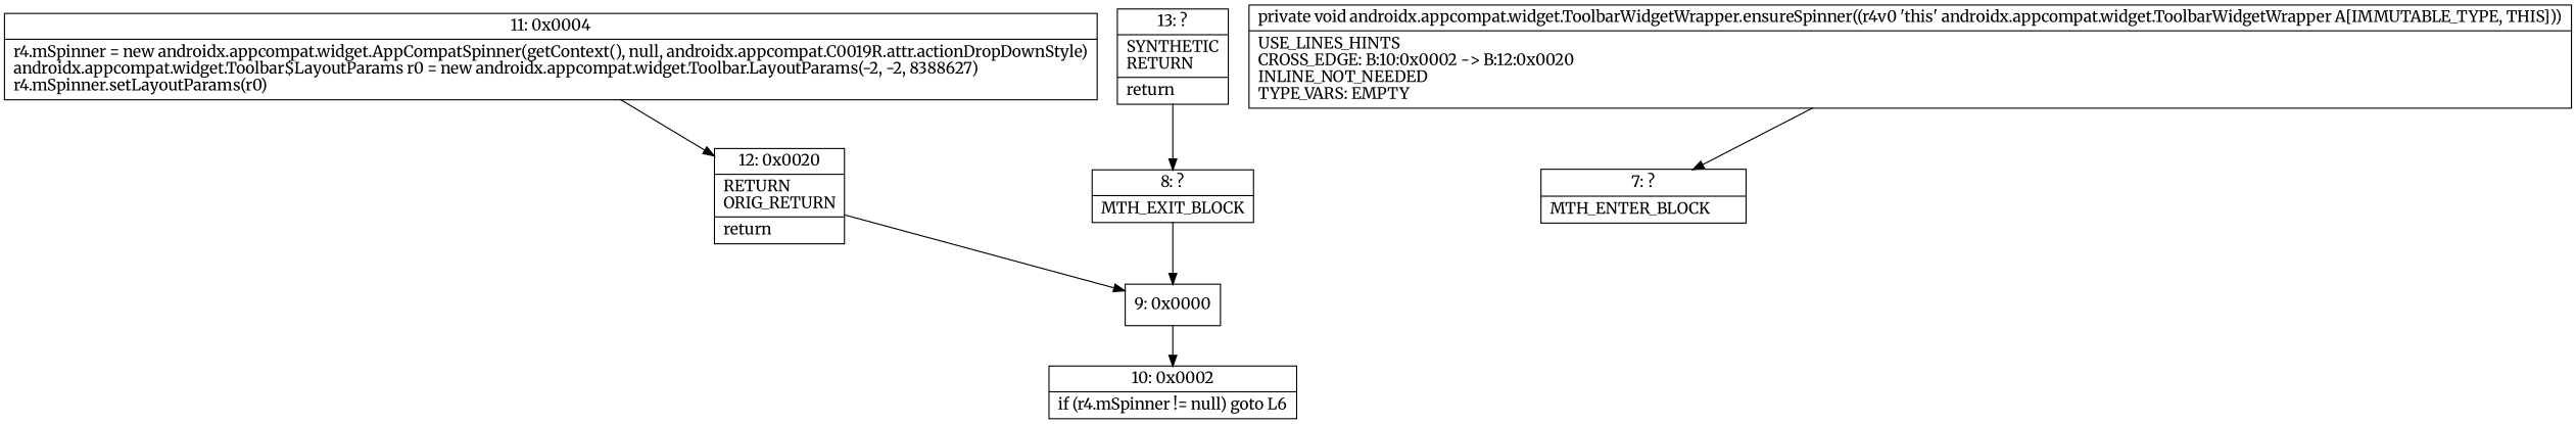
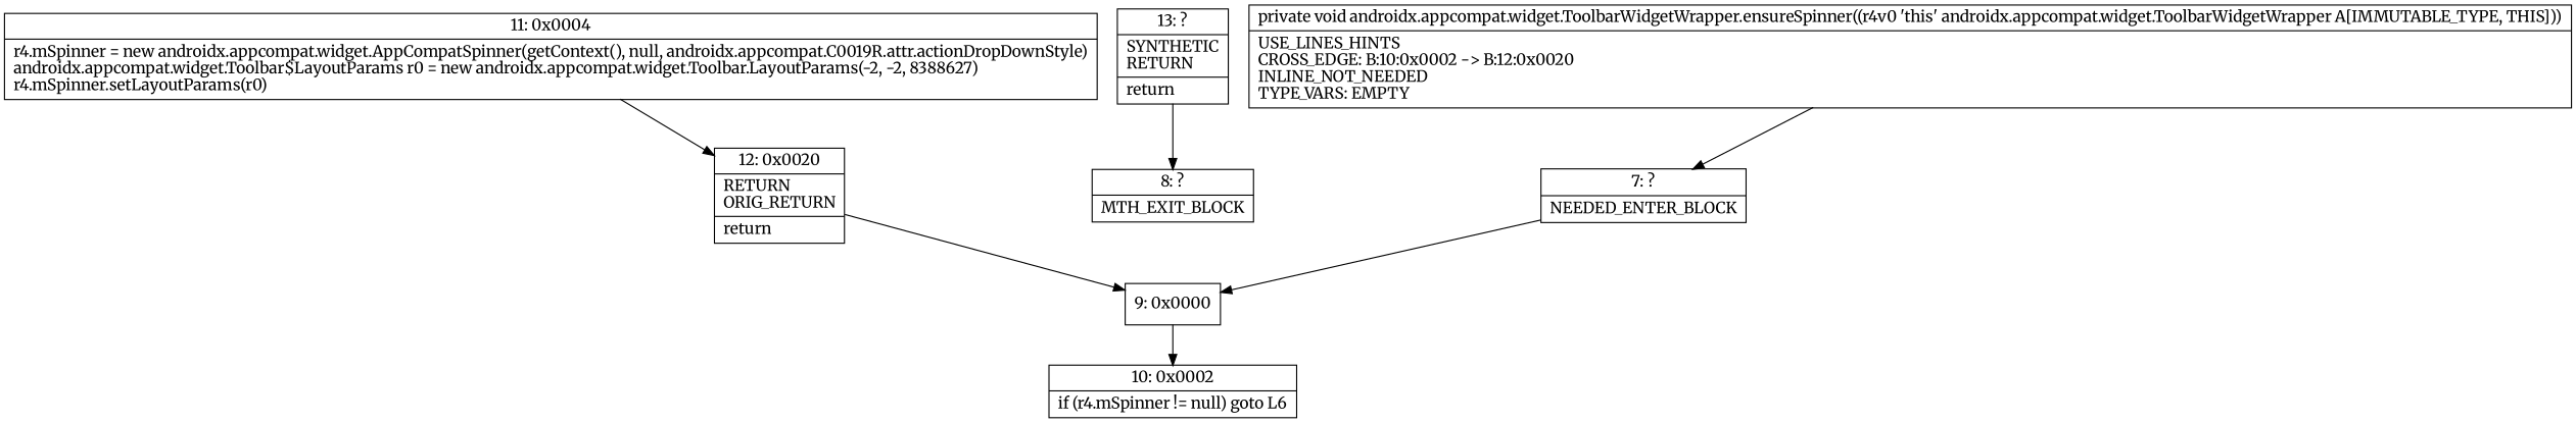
  digraph {
    fontname=Merriweather
    node [fontname=Merriweather shape=record]
    edge [fontname=Merriweather]
-   n1 [label="{7\:\ ?|MTH_ENTER_BLOCK\l}"]
+   n1 [label="{7\:\ ?|NEEDED_ENTER_BLOCK\l}"]
    n2 [label="{9\:\ 0x0000}"]
    n3 [label="{10\:\ 0x0002|if (r4.mSpinner != null) goto L6\l}"]
    n4 [label="{11\:\ 0x0004|r4.mSpinner = new androidx.appcompat.widget.AppCompatSpinner(getContext(), null, androidx.appcompat.C0019R.attr.actionDropDownStyle)\landroidx.appcompat.widget.Toolbar$LayoutParams r0 = new androidx.appcompat.widget.Toolbar.LayoutParams(\-2, \-2, 8388627)\lr4.mSpinner.setLayoutParams(r0)\l}"]
    n5 [label="{12\:\ 0x0020|RETURN\lORIG_RETURN\l|return\l}"]
    n6 [label="{13\:\ ?|SYNTHETIC\lRETURN\l|return\l}"]
    n7 [label="{8\:\ ?|MTH_EXIT_BLOCK\l}"]
    n8 [label="{private void androidx.appcompat.widget.ToolbarWidgetWrapper.ensureSpinner((r4v0 'this' androidx.appcompat.widget.ToolbarWidgetWrapper A[IMMUTABLE_TYPE, THIS]))  | USE_LINES_HINTS\lCROSS_EDGE: B:10:0x0002 \-\> B:12:0x0020\lINLINE_NOT_NEEDED\lTYPE_VARS: EMPTY\l}"]
-   n7 -> n2
+   n1 -> n2
    n2 -> n3
    n4 -> n5
    n5 -> n2
    n6 -> n7
    n8 -> n1
  }
